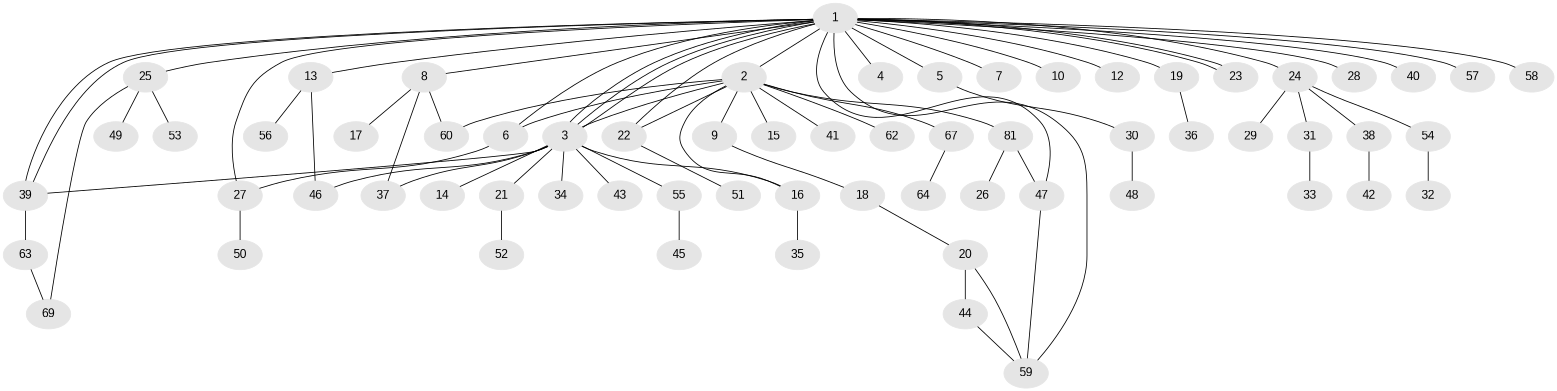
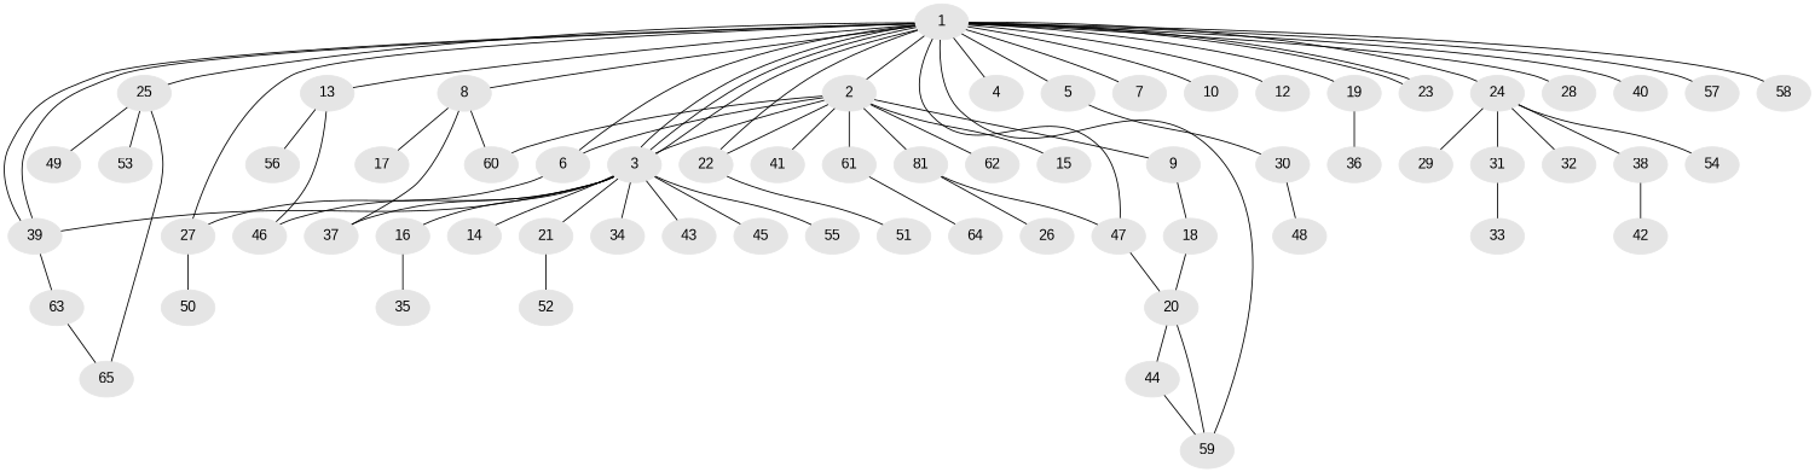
  graph {
    fontname="Liberation Sans"
    node [color=gray90 fontname="Liberation Sans" style=filled]
    edge [fontname="Liberation Sans"]
    1
    2
    3
    4
    5
    6
    7
    8
    10
    12
    13
    19
    22
    23
    24
    25
    27
    28
    39
    40
    47
    57
    58
    59
    9
    n26 [label=81]
    15
    16
    41
    60
-   61 [label=67]
+   61
    62
    14
    21
    34
    37
    43
    45
    46
    55
    30
    17
    56
    36
    51
    29
    31
    32
    38
    54
    49
    53
-   65 [label=69]
+   65
    50
    63
    18
    26
    35
    64
    52
    48
    20
    44
    33
    42
    1 -- 2
    1 -- 3
    1 -- 3
    1 -- 3
    1 -- 4
    1 -- 5
    1 -- 6
    1 -- 7
    1 -- 8
    1 -- 10
    1 -- 12
    1 -- 13
    1 -- 19
    1 -- 22
    1 -- 23
    1 -- 23
    1 -- 24
    1 -- 25
    1 -- 27
    1 -- 28
    1 -- 39
    1 -- 39
    1 -- 40
    1 -- 47
    1 -- 57
    1 -- 58
    1 -- 59
    2 -- 3
    2 -- 6
    2 -- 22
    2 -- 9
    2 -- n26
    2 -- 15
-   2 -- 16
    2 -- 41
    2 -- 60
    2 -- 61
    2 -- 62
    3 -- 39
    3 -- 16
    3 -- 14
    3 -- 21
    3 -- 34
    3 -- 37
    3 -- 43
-   55 -- 45
+   3 -- 45
    3 -- 46
    3 -- 55
    5 -- 30
    6 -- 27
    8 -- 60
    8 -- 37
    8 -- 17
    13 -- 46
    13 -- 56
    19 -- 36
    22 -- 51
    24 -- 29
    24 -- 31
-   54 -- 32
+   24 -- 32
    24 -- 38
    24 -- 54
    25 -- 49
    25 -- 53
    25 -- 65
    27 -- 50
    39 -- 63
-   47 -- 59
+   47 -- 20
    9 -- 18
    n26 -- 47
    n26 -- 26
    16 -- 35
    61 -- 64
    21 -- 52
    30 -- 48
    31 -- 33
    38 -- 42
    63 -- 65
    18 -- 20
    20 -- 59
    20 -- 44
    44 -- 59
  }
